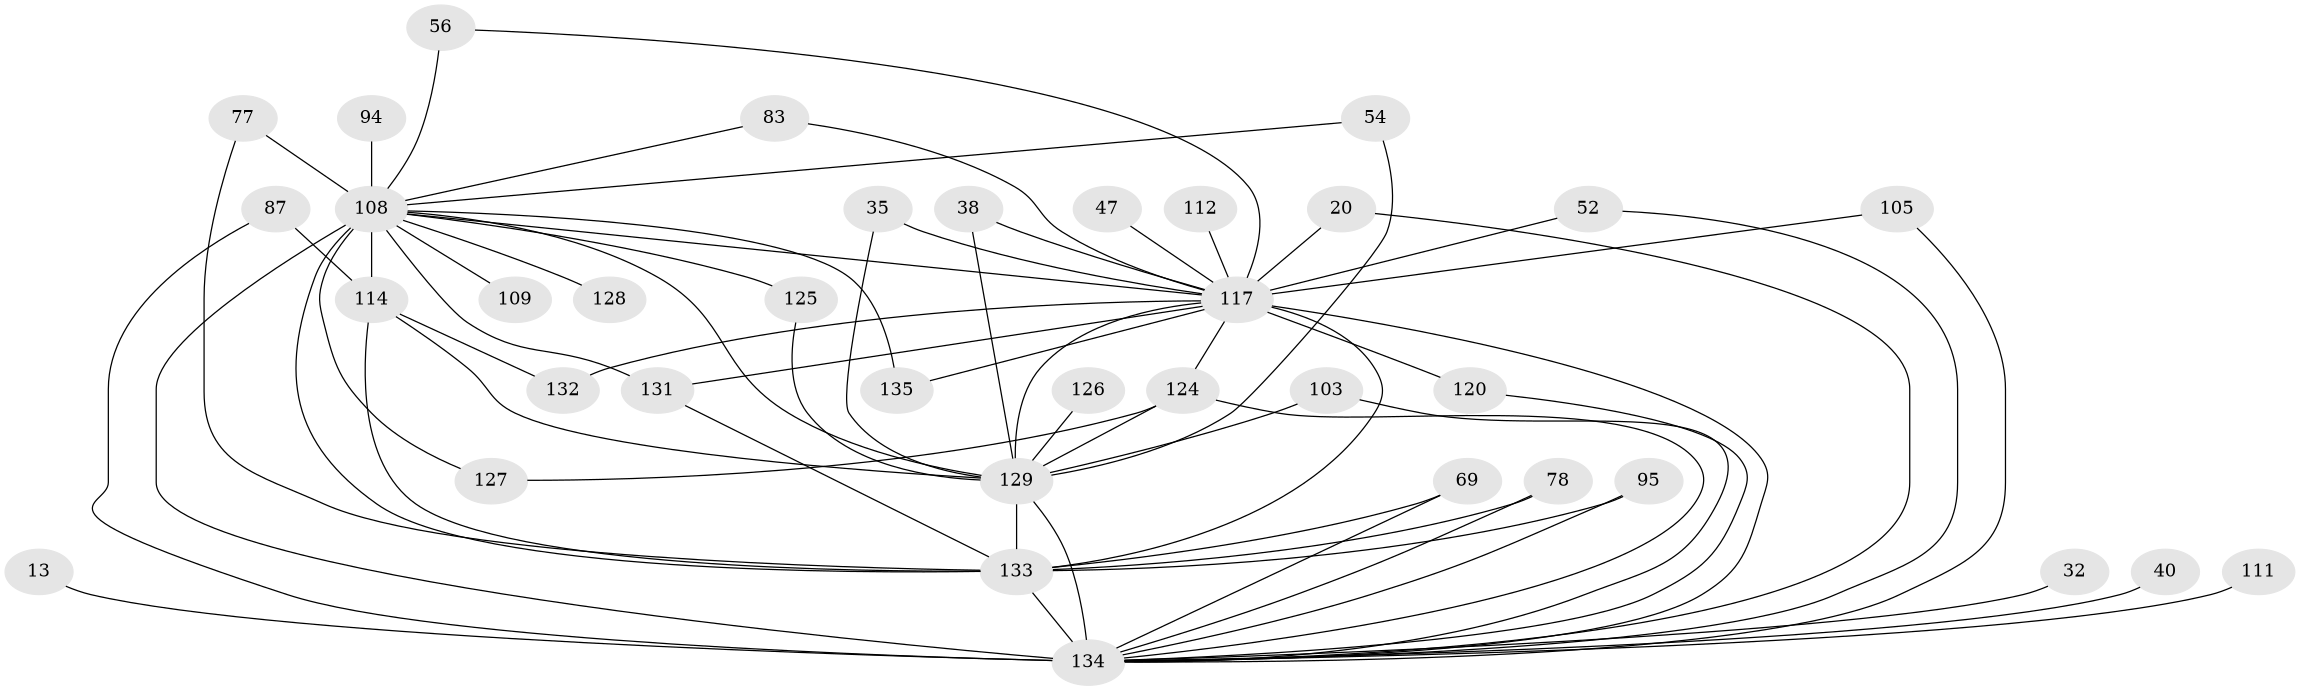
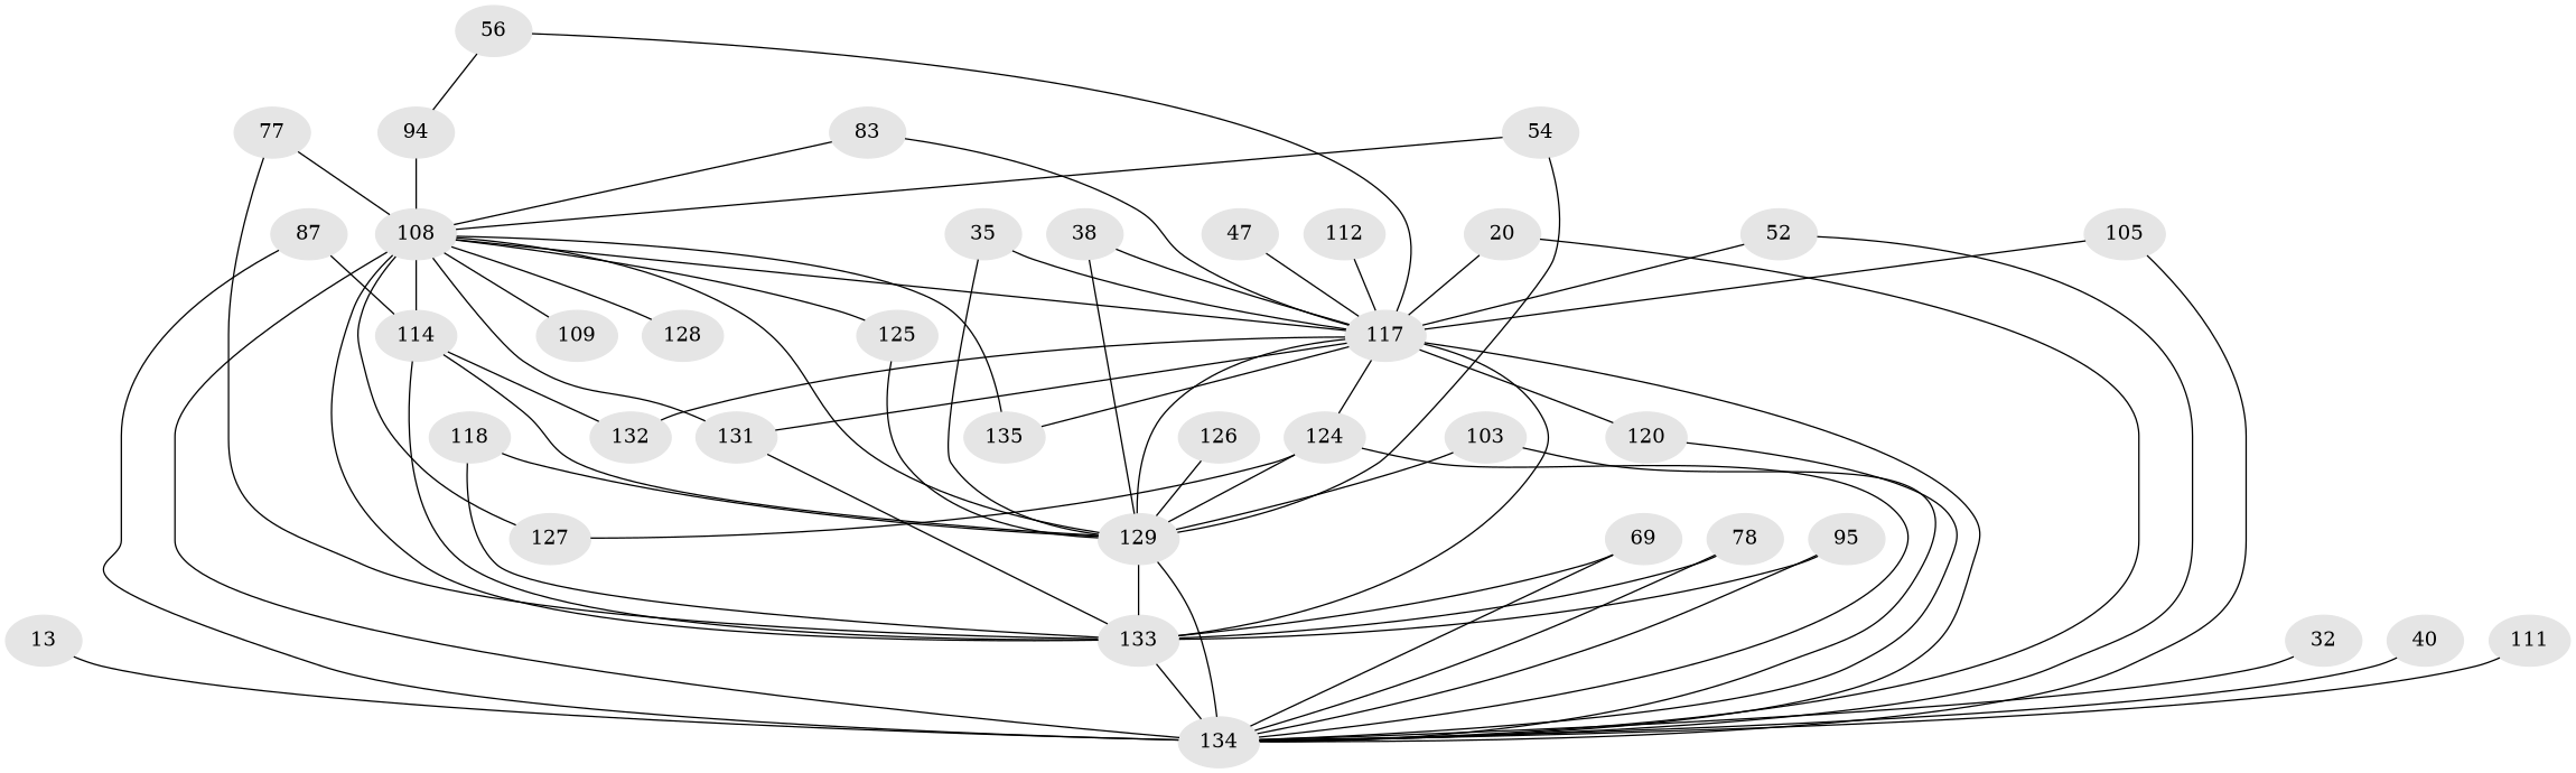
  graph {
    node [color=gray90 style=filled]
    134 [super="+9+61+84+106+39+64+72+89+113+102"]
    13
    117 [super="+100"]
    129 [super="+23+110+36+62+66+123+10"]
    133 [super="+116+130+98+121"]
    131 [super="+26+91+85"]
    135
    132 [super="+49"]
    120 [super="+46"]
    124 [super="+17+82+50"]
    20
    32
    35
    38
    40
    47
    52
    108 [super="+76+107+97+99"]
    114 [super="+104+57+67+15"]
    109
    125
    127 [super="+93"]
    128 [super="+96+70"]
    54
    56
    69
    77
    78 [super="+53"]
    83
    87
    94
    95
    103 [super="+11"]
    105
    111
    112 [super="+16"]
+   118 [super="+58"]
    126
    13 -- 134
    117 -- 134 [weight=7]
    117 -- 129 [weight=6]
    117 -- 133 [weight=14]
    117 -- 131 [weight=4]
    117 -- 135
    117 -- 132 [weight=2]
    117 -- 120 [weight=3]
    117 -- 124 [weight=2]
    129 -- 134 [weight=13]
    129 -- 133 [weight=18]
    133 -- 134 [weight=8]
    131 -- 133
    120 -- 134
    124 -- 134 [weight=2]
    124 -- 129 [weight=2]
    124 -- 127
    20 -- 134
    20 -- 117
    32 -- 134
    35 -- 117
    35 -- 129
    38 -- 117
    38 -- 129
    40 -- 134 [weight=2]
    47 -- 117 [weight=2]
    52 -- 134
    52 -- 117
    108 -- 134 [weight=15]
    108 -- 117 [weight=6]
    108 -- 129 [weight=4]
    108 -- 133 [weight=7]
    108 -- 131
    108 -- 135
    108 -- 114 [weight=5]
    108 -- 109 [weight=2]
    108 -- 125
    108 -- 127 [weight=2]
    108 -- 128 [weight=6]
    114 -- 129 [weight=3]
    114 -- 133
    114 -- 132
    125 -- 129
    54 -- 129
    54 -- 108
    56 -- 117
-   56 -- 108
+   56 -- 94
    69 -- 134
    69 -- 133
    77 -- 133
    77 -- 108
    78 -- 134
    78 -- 133
    83 -- 117
    83 -- 108
    87 -- 134
    87 -- 114
    94 -- 108
    95 -- 134
    95 -- 133
    103 -- 134 [weight=2]
    103 -- 129
    105 -- 134
    105 -- 117
    111 -- 134
    112 -- 117 [weight=2]
+   118 -- 129
+   118 -- 133 [weight=2]
    126 -- 129 [weight=2]
  }
